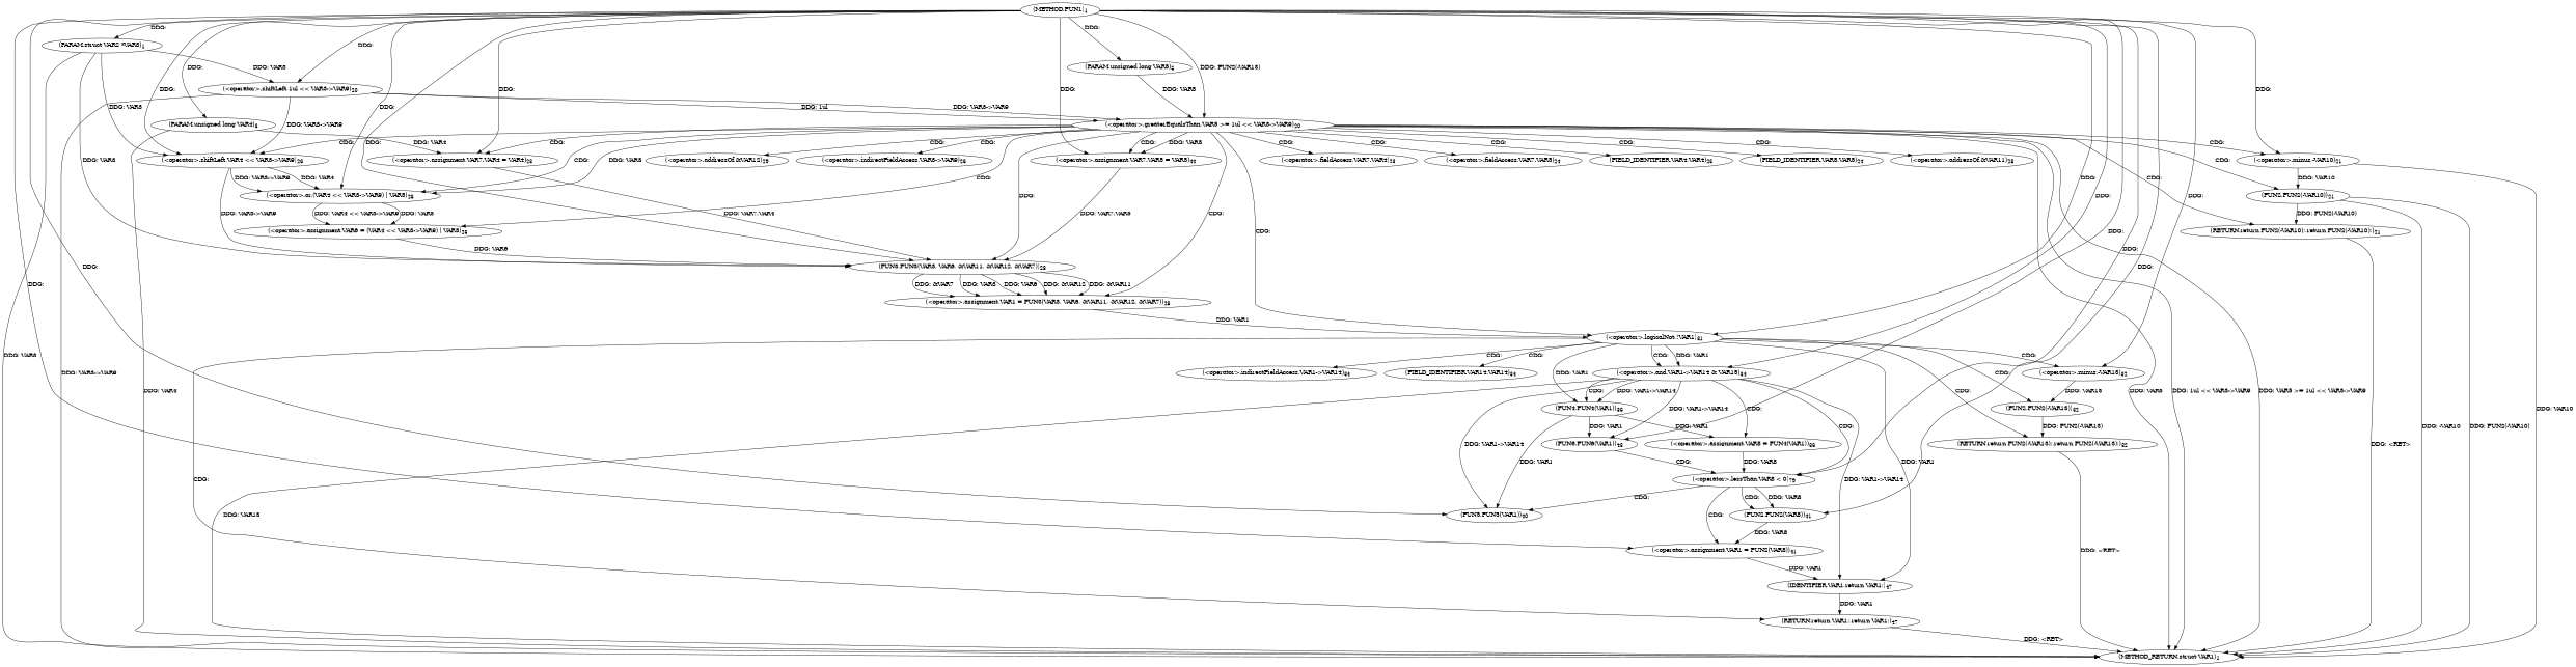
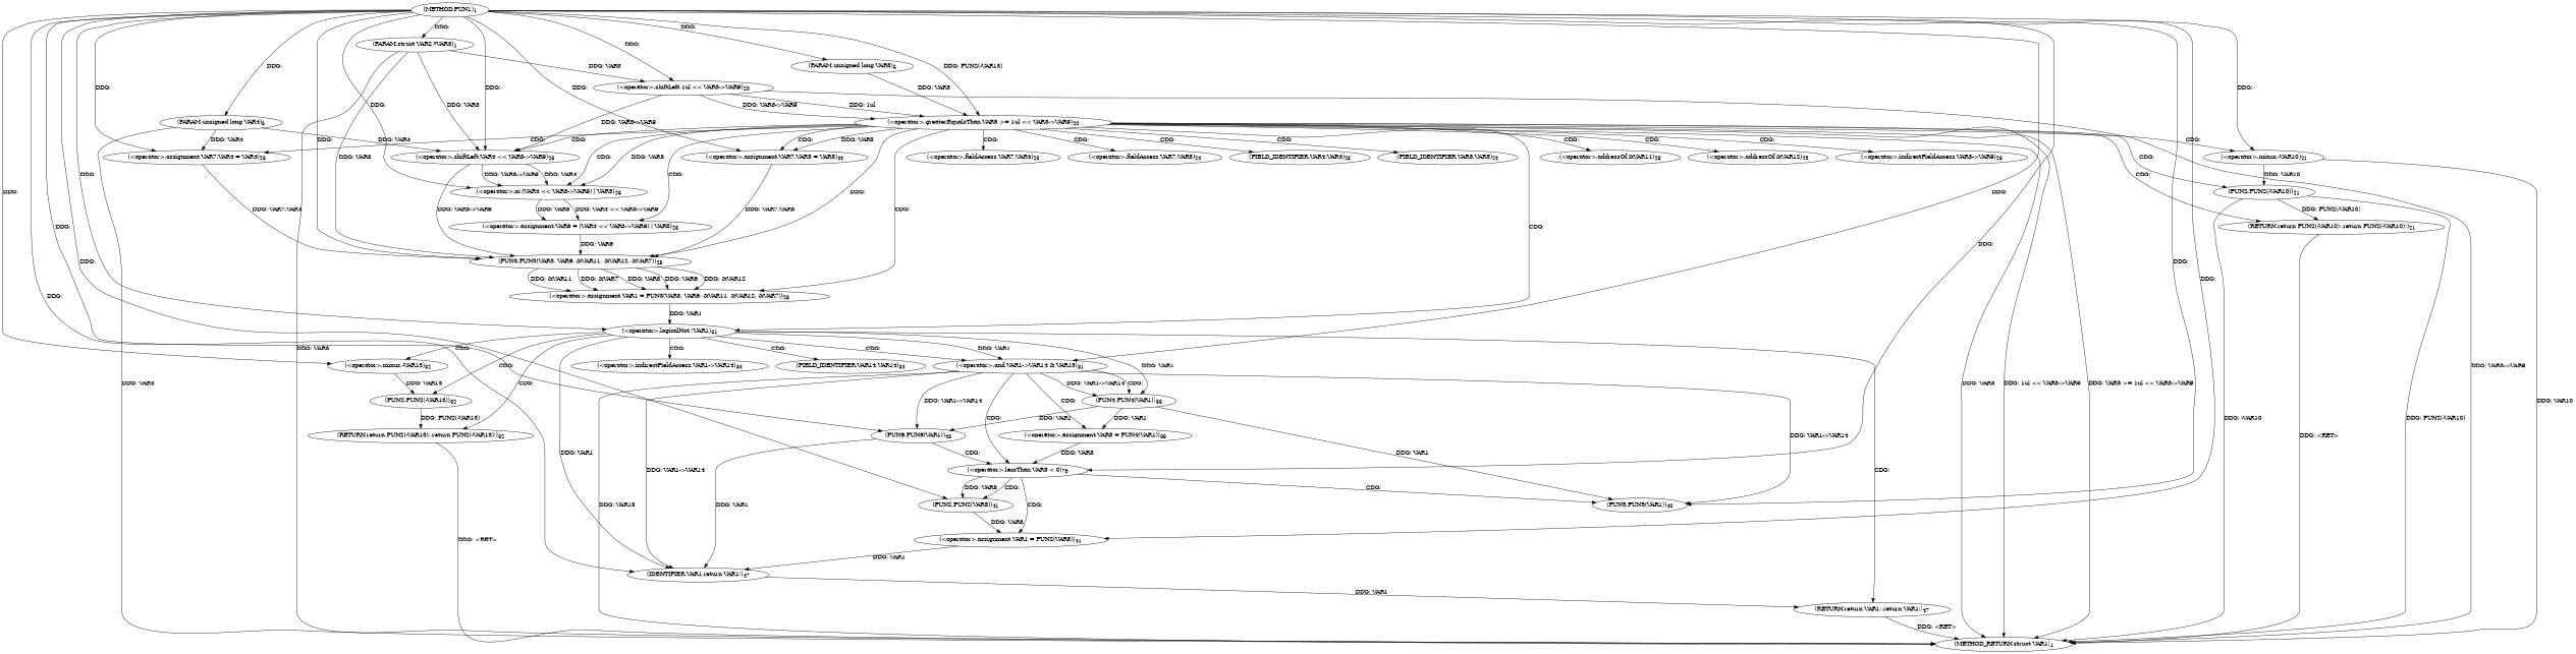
  digraph {
    n1 [label=<(METHOD,FUN1)<SUB>1</SUB>>]
    n2 [label=<(PARAM,struct VAR2 *VAR3)<SUB>1</SUB>>]
    n3 [label=<(PARAM,unsigned long VAR4)<SUB>3</SUB>>]
    n4 [label=<(PARAM,unsigned long VAR5)<SUB>5</SUB>>]
    n5 [label=<(&lt;operator&gt;.assignment,VAR7.VAR4 = VAR4)<SUB>23</SUB>>]
    n6 [label=<(&lt;operator&gt;.assignment,VAR7.VAR5 = VAR5)<SUB>44</SUB>>]
    n7 [label=<(&lt;operator&gt;.greaterEqualsThan,VAR5 &gt;= 1ul &lt;&lt; VAR3-&gt;VAR9)<SUB>20</SUB>>]
    n8 [label=<(&lt;operator&gt;.logicalNot,!VAR1)<SUB>31</SUB>>]
-   n9 [label=<(&lt;operator&gt;.and,VAR1-&gt;VAR14 &amp; VAR15)<SUB>34</SUB>>]
+   n9 [label=<(&lt;operator&gt;.and,VAR1-&gt;VAR14 &amp; VAR15)<SUB>31</SUB>>]
    n10 [label=<(IDENTIFIER,VAR1,return VAR1;)<SUB>47</SUB>>]
    n11 [label=<(&lt;operator&gt;.or,(VAR4 &lt;&lt; VAR3-&gt;VAR9) | VAR5)<SUB>26</SUB>>]
    n12 [label=<(FUN3,FUN3(VAR3, VAR6, &amp;VAR11, 				&amp;VAR12, &amp;VAR7))<SUB>28</SUB>>]
    n13 [label=<(&lt;operator&gt;.shiftLeft,1ul &lt;&lt; VAR3-&gt;VAR9)<SUB>20</SUB>>]
    n14 [label=<(&lt;operator&gt;.shiftLeft,VAR4 &lt;&lt; VAR3-&gt;VAR9)<SUB>26</SUB>>]
    n15 [label=<(&lt;operator&gt;.lessThan,VAR8 &lt; 0)<SUB>79</SUB>>]
    n16 [label=<(FUN5,FUN5(VAR1))<SUB>40</SUB>>]
    n17 [label=<(&lt;operator&gt;.minus,-VAR10)<SUB>21</SUB>>]
    n18 [label=<(&lt;operator&gt;.minus,-VAR13)<SUB>32</SUB>>]
    n19 [label=<(FUN6,FUN6(VAR1))<SUB>43</SUB>>]
    n20 [label=<(FUN2,FUN2(VAR8))<SUB>41</SUB>>]
    n21 [label=<(&lt;operator&gt;.assignment,VAR1 = FUN2(VAR8))<SUB>41</SUB>>]
    n22 [label=<(METHOD_RETURN,struct VAR1)<SUB>1</SUB>>]
    n23 [label=<(&lt;operator&gt;.assignment,VAR6 = (VAR4 &lt;&lt; VAR3-&gt;VAR9) | VAR5)<SUB>26</SUB>>]
    n24 [label=<(&lt;operator&gt;.assignment,VAR1 = FUN3(VAR3, VAR6, &amp;VAR11, 				&amp;VAR12, &amp;VAR7))<SUB>28</SUB>>]
    n25 [label=<(RETURN,return FUN2(-VAR10);,return FUN2(-VAR10);)<SUB>21</SUB>>]
    n26 [label=<(FUN2,FUN2(-VAR10))<SUB>21</SUB>>]
    n27 [label=<(&lt;operator&gt;.fieldAccess,VAR7.VAR4)<SUB>23</SUB>>]
    n28 [label=<(&lt;operator&gt;.fieldAccess,VAR7.VAR5)<SUB>24</SUB>>]
    n29 [label=<(FIELD_IDENTIFIER,VAR4,VAR4)<SUB>23</SUB>>]
    n30 [label=<(FIELD_IDENTIFIER,VAR5,VAR5)<SUB>24</SUB>>]
    n31 [label=<(&lt;operator&gt;.addressOf,&amp;VAR11)<SUB>28</SUB>>]
    n32 [label=<(&lt;operator&gt;.addressOf,&amp;VAR12)<SUB>29</SUB>>]
    n33 [label=<(&lt;operator&gt;.indirectFieldAccess,VAR3-&gt;VAR9)<SUB>26</SUB>>]
    n34 [label=<(FUN4,FUN4(VAR1))<SUB>36</SUB>>]
    n35 [label=<(RETURN,return VAR1;,return VAR1;)<SUB>47</SUB>>]
    n36 [label=<(RETURN,return FUN2(-VAR13);,return FUN2(-VAR13);)<SUB>32</SUB>>]
    n37 [label=<(FUN2,FUN2(-VAR13))<SUB>32</SUB>>]
    n38 [label=<(&lt;operator&gt;.indirectFieldAccess,VAR1-&gt;VAR14)<SUB>34</SUB>>]
    n39 [label=<(FIELD_IDENTIFIER,VAR14,VAR14)<SUB>34</SUB>>]
    n40 [label=<(&lt;operator&gt;.assignment,VAR8 = FUN4(VAR1))<SUB>36</SUB>>]
    n1 -> n2 [label="DDG: "]
    n1 -> n3 [label="DDG: "]
    n1 -> n4 [label="DDG: "]
    n1 -> n5 [label="DDG: "]
    n1 -> n6 [label="DDG: "]
    n1 -> n7 [label="DDG: FUN2(-VAR13)"]
    n1 -> n8 [label="DDG: "]
    n1 -> n9 [label="DDG: "]
+   n1 -> n10 [label="DDG: "]
    n1 -> n11 [label="DDG: "]
    n1 -> n12 [label="DDG: "]
    n1 -> n13 [label="DDG: "]
    n1 -> n14 [label="DDG: "]
    n1 -> n15 [label="DDG: "]
    n1 -> n16 [label="DDG: "]
    n1 -> n17 [label="DDG: "]
    n1 -> n18 [label="DDG: "]
    n1 -> n19 [label="DDG: "]
    n1 -> n20 [label="DDG: "]
    n1 -> n21 [label="DDG: "]
    n2 -> n12 [label="DDG: VAR3"]
    n2 -> n13 [label="DDG: VAR3"]
    n2 -> n14 [label="DDG: VAR3"]
    n2 -> n22 [label="DDG: VAR3"]
    n3 -> n5 [label="DDG: VAR4"]
+   n3 -> n14 [label="DDG: VAR4"]
    n3 -> n22 [label="DDG: VAR4"]
    n4 -> n7 [label="DDG: VAR5"]
    n5 -> n12 [label="DDG: VAR7.VAR4"]
    n6 -> n12 [label="DDG: VAR7.VAR5"]
    n7 -> n5 [label="CDG: "]
    n7 -> n6 [label="DDG: VAR5"]
    n7 -> n6 [label="CDG: "]
    n7 -> n8 [label="CDG: "]
    n7 -> n11 [label="DDG: VAR5"]
    n7 -> n11 [label="CDG: "]
    n7 -> n12 [label="DDG: "]
    n7 -> n14 [label="CDG: "]
    n7 -> n17 [label="CDG: "]
    n7 -> n22 [label="DDG: VAR5"]
    n7 -> n22 [label="DDG: 1ul &lt;&lt; VAR3-&gt;VAR9"]
    n7 -> n22 [label="DDG: VAR5 &gt;= 1ul &lt;&lt; VAR3-&gt;VAR9"]
    n7 -> n23 [label="CDG: "]
    n7 -> n24 [label="CDG: "]
    n7 -> n25 [label="CDG: "]
    n7 -> n26 [label="CDG: "]
    n7 -> n27 [label="CDG: "]
    n7 -> n28 [label="CDG: "]
    n7 -> n29 [label="CDG: "]
    n7 -> n30 [label="CDG: "]
    n7 -> n31 [label="CDG: "]
    n7 -> n32 [label="CDG: "]
    n7 -> n33 [label="CDG: "]
    n8 -> n9 [label="DDG: VAR1"]
    n8 -> n9 [label="CDG: "]
    n8 -> n10 [label="DDG: VAR1"]
    n8 -> n18 [label="CDG: "]
    n8 -> n34 [label="DDG: VAR1"]
    n8 -> n35 [label="CDG: "]
    n8 -> n36 [label="CDG: "]
    n8 -> n37 [label="CDG: "]
    n8 -> n38 [label="CDG: "]
    n8 -> n39 [label="CDG: "]
    n9 -> n10 [label="DDG: VAR1-&gt;VAR14"]
    n9 -> n15 [label="CDG: "]
    n9 -> n16 [label="DDG: VAR1-&gt;VAR14"]
    n9 -> n19 [label="DDG: VAR1-&gt;VAR14"]
    n9 -> n22 [label="DDG: VAR15"]
    n9 -> n34 [label="DDG: VAR1-&gt;VAR14"]
    n9 -> n34 [label="CDG: "]
    n9 -> n40 [label="CDG: "]
    n10 -> n35 [label="DDG: VAR1"]
    n11 -> n23 [label="DDG: VAR4 &lt;&lt; VAR3-&gt;VAR9"]
    n11 -> n23 [label="DDG: VAR5"]
    n12 -> n24 [label="DDG: &amp;VAR12"]
    n12 -> n24 [label="DDG: &amp;VAR11"]
    n12 -> n24 [label="DDG: &amp;VAR7"]
    n12 -> n24 [label="DDG: VAR3"]
    n12 -> n24 [label="DDG: VAR6"]
    n13 -> n7 [label="DDG: 1ul"]
    n13 -> n7 [label="DDG: VAR3-&gt;VAR9"]
    n13 -> n14 [label="DDG: VAR3-&gt;VAR9"]
    n13 -> n22 [label="DDG: VAR3-&gt;VAR9"]
    n14 -> n11 [label="DDG: VAR4"]
    n14 -> n11 [label="DDG: VAR3-&gt;VAR9"]
    n14 -> n12 [label="DDG: VAR3-&gt;VAR9"]
    n15 -> n16 [label="CDG: "]
    n15 -> n20 [label="DDG: VAR8"]
    n15 -> n20 [label="CDG: "]
    n15 -> n21 [label="CDG: "]
    n17 -> n22 [label="DDG: VAR10"]
    n17 -> n26 [label="DDG: VAR10"]
    n18 -> n37 [label="DDG: VAR13"]
+   n19 -> n10 [label="DDG: VAR1"]
    n19 -> n15 [label="CDG: "]
    n20 -> n21 [label="DDG: VAR8"]
    n21 -> n10 [label="DDG: VAR1"]
    n23 -> n12 [label="DDG: VAR6"]
    n24 -> n8 [label="DDG: VAR1"]
    n25 -> n22 [label="DDG: &lt;RET&gt;"]
    n26 -> n22 [label="DDG: -VAR10"]
    n26 -> n22 [label="DDG: FUN2(-VAR10)"]
    n26 -> n25 [label="DDG: FUN2(-VAR10)"]
    n34 -> n16 [label="DDG: VAR1"]
    n34 -> n19 [label="DDG: VAR1"]
    n34 -> n40 [label="DDG: VAR1"]
    n35 -> n22 [label="DDG: &lt;RET&gt;"]
    n36 -> n22 [label="DDG: &lt;RET&gt;"]
    n37 -> n36 [label="DDG: FUN2(-VAR13)"]
    n40 -> n15 [label="DDG: VAR8"]
  }
